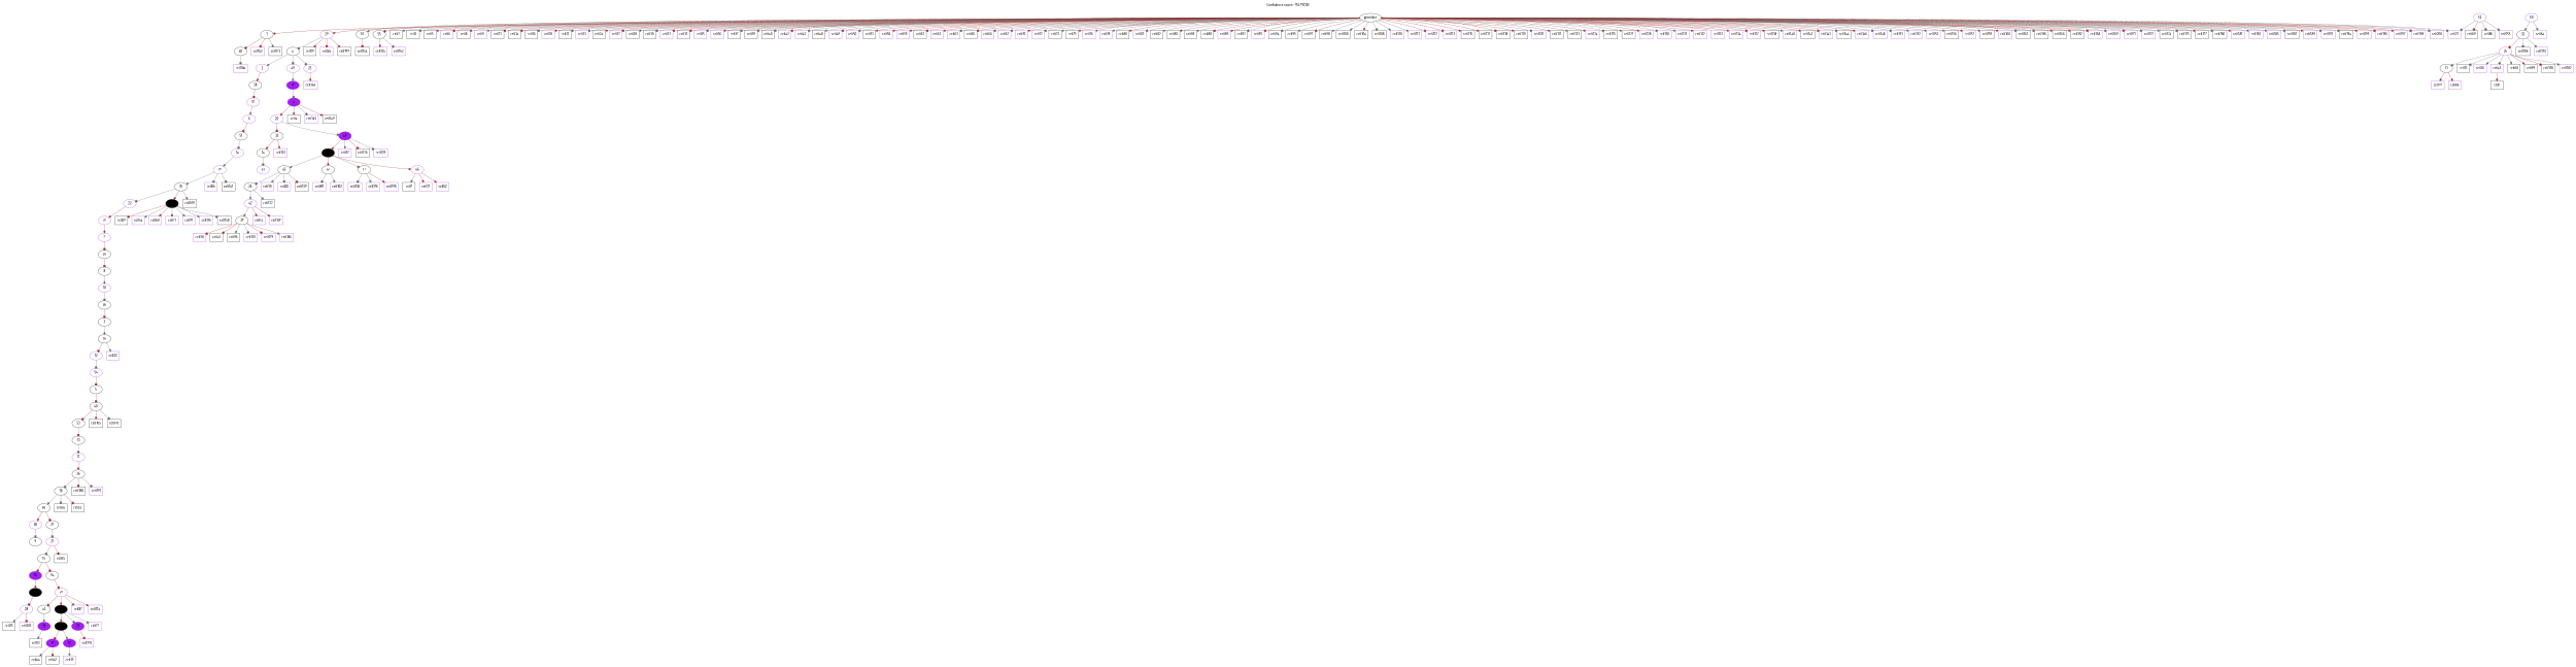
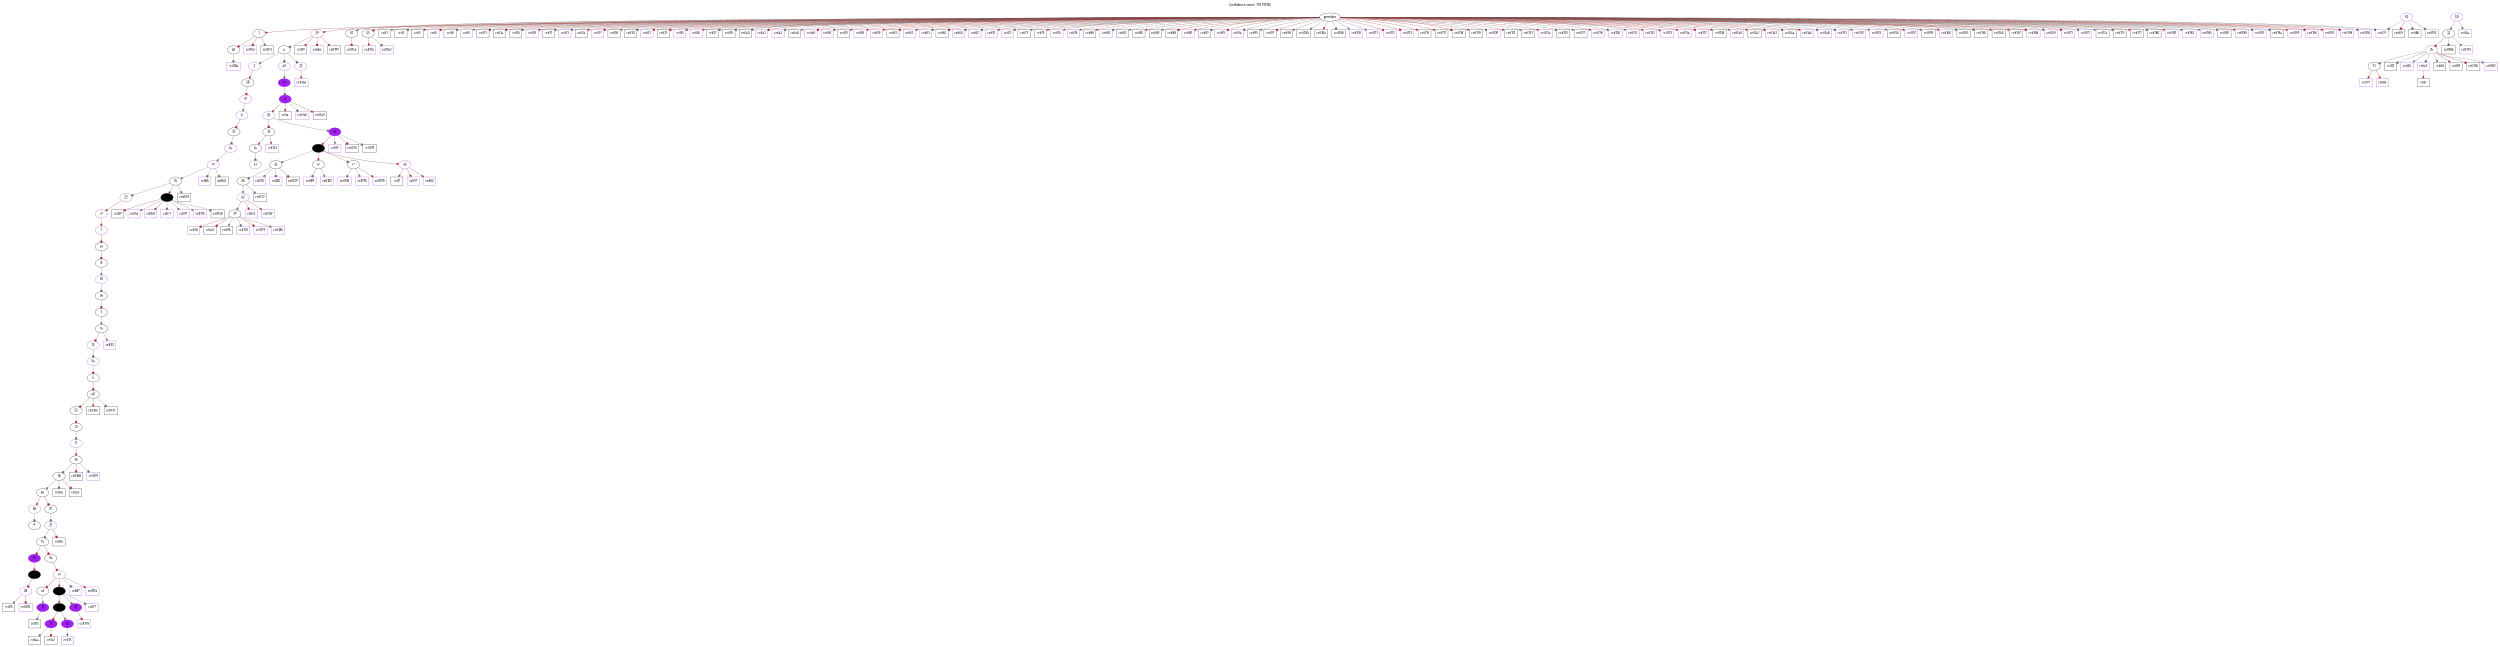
  digraph {
    fontname="Fira Sans"
    label="Confidence score: -716.792135"
    labelloc=t
    node [color=purple fontname="Fira Sans" shape=box]
    edge [arrowhead=box color=gray40 fontname="Fira Sans"]
    n1 [color=black label=1 shape=""]
    n2 [color=black label=48 shape=""]
    cell147
    cell173 [color=black]
    cell184
    n6 [label=58 shape=""]
    n7 [color=black label=9 shape=""]
    n8 [color=black label=34 style=filled shape=""]
    n9 [label=28 shape=""]
    cell25 [color=black]
    cell103
    n12 [label=56 style=filled shape=""]
    n13 [color=black label=43 shape=""]
    n14 [label=35 style=filled shape=""]
    cell13 [color=black]
    n16 [color=black label=18 style=filled shape=""]
    n17 [label=11 style=filled shape=""]
    n18 [label=12 style=filled shape=""]
    cell44 [color=black]
    cell47 [color=black]
    cell15
    n22 [color=black label=51 style=filled shape=""]
    n23 [label=21 style=filled shape=""]
    cell77
    cell178
    n26 [label=59 shape=""]
    cell87
    cell114
    n29 [color=black label=94 shape=""]
    n30 [color=black label=15 shape=""]
    n31 [label=21 shape=""]
    cell55 [color=black]
    n33 [color=black label=27 shape=""]
    n34 [color=black label=60 shape=""]
    n35 [color=black label=18 shape=""]
    cell34 [color=black]
    cell53 [color=black]
    n38 [color=black label=36 shape=""]
    cell188 [color=black]
    cell191
    n41 [label=11 shape=""]
    n42 [color=black label=13 shape=""]
    n43 [color=black label=53 shape=""]
    n44 [color=black label=40 shape=""]
    cell105 [color=black]
    cell170 [color=black]
    n47 [color=black label=5 shape=""]
    n48 [label=54 shape=""]
    n49 [label=12 shape=""]
    n50 [color=black label=16 shape=""]
    cell33
    n52 [color=black label=3 shape=""]
    n53 [color=black label=56 shape=""]
    n54 [label=30 shape=""]
    n55 [color=black label=8 shape=""]
    n56 [color=black label=24 shape=""]
    n57 [label=7 shape=""]
    n58 [label=37 shape=""]
    n59 [label=22 shape=""]
    n60 [color=black label=35 shape=""]
    n61 [color=black label=38 style=filled shape=""]
    cell109 [color=black]
    cell29 [color=black]
    cell54
    cell60
    cell71
    cell91
    cell116
    cell158 [color=black]
    n70 [label=19 shape=""]
    cell56
    cell141 [color=black]
    n73 [label=34 shape=""]
    n74 [color=black label=51 shape=""]
    n75 [label=6 shape=""]
    n76 [label=57 shape=""]
    n77 [color=black label=38 shape=""]
    n78 [label=2 shape=""]
    n79 [label=25 shape=""]
    n80 [color=black label=31 shape=""]
    cell12 [color=black]
    cell26
    cell45
    cell68 [color=black]
    cell99 [color=black]
    cell150 [color=black]
    cell182
    cell79
    cell84
    cell1 [color=black]
    n91 [color=black label=32 shape=""]
    cell106 [color=black]
    cell193
    n94 [label=50 shape=""]
    cell64
    n96 [label=41 shape=""]
    n97 [color=black label=14 shape=""]
    n98 [color=black label=33 shape=""]
    cell161
    n100 [label=42 shape=""]
    n101 [color=black label=39 shape=""]
    cell74
    cell107
    cell38
    cell41 [color=black]
    cell96 [color=black]
    cell101
    cell179
    cell186
    n110 [color=black label=26 shape=""]
    cell122 [color=black]
    n112 [color=black label=45 shape=""]
    cell10
    cell20
    cell139 [color=black]
    n116 [color=black label=20 style=filled shape=""]
    n117 [color=black label=47 shape=""]
    n118 [color=black label=17 shape=""]
    n119 [label=46 shape=""]
    cell89
    cell102
    cell136
    cell176
    cell190
    cell7 [color=black]
    cell17
    cell52
    n128 [label=49 style=filled shape=""]
    cell57
    cell126 [color=black]
-   cell129
+   cell129 [color=black]
    n132 [label=20 shape=""]
    n133 [label=4 style=filled shape=""]
    cell4 [color=black]
    cell145
    cell149 [color=black]
    n137 [label=29 style=filled shape=""]
    n138 [label=49 shape=""]
    n139 [color=black label=4 shape=""]
    n140 [label=23 shape=""]
    cell164
    n142 [label=29 shape=""]
    cell19 [color=black]
    cell46
    cell199 [color=black]
    n146 [color=black label=germline shape=""]
    n147 [color=black label=10 shape=""]
    n148 [color=black label=55 shape=""]
    cell2 [color=black]
    cell3 [color=black]
    cell5 [color=black]
    cell6
    cell8 [color=black]
    cell9
    cell11 [color=black]
    cell14 [color=black]
    cell16 [color=black]
    cell18
    cell21 [color=black]
    cell23
    cell24 [color=black]
    cell27
    cell28 [color=black]
    cell30 [color=black]
    cell31
    cell32 [color=black]
    cell35
    cell36
    cell37 [color=black]
    cell39 [color=black]
    cell40 [color=black]
    cell42
    cell43
    cell48 [color=black]
    cell49
    cell50
    cell51 [color=black]
    cell58
    cell59
    cell61 [color=black]
    cell62
    cell63
    cell65 [color=black]
    cell66
    cell67
    cell70
    cell72
    cell73 [color=black]
    cell75 [color=black]
    cell76
    cell78
    cell80 [color=black]
    cell81
    cell82 [color=black]
    cell83 [color=black]
    cell85 [color=black]
    cell88 [color=black]
    cell90
    cell92 [color=black]
    cell93
-   cell94 [color=black]
+   cell94
    cell95 [color=black]
    cell97 [color=black]
    cell98 [color=black]
    cell100 [color=black]
    cell104 [color=black]
    cell108 [color=black]
    cell110
    cell111
    cell112
    cell113
    cell115 [color=black]
    cell117 [color=black]
    cell118 [color=black]
    cell119 [color=black]
    cell120
    cell121 [color=black]
    cell123 [color=black]
    cell124
    cell125 [color=black]
    cell127 [color=black]
    cell128
    cell130
    cell131
    cell132
    cell133
    cell134
    cell137
    cell138 [color=black]
    cell140
    cell142 [color=black]
    cell143
    cell144 [color=black]
    cell146
    cell148
    cell151
    cell152
    cell153
    cell156 [color=black]
    cell157
    cell159 [color=black]
    cell160
    cell163 [color=black]
    cell165 [color=black]
    cell166 [color=black]
    cell167 [color=black]
    cell168
    cell169
    cell171
    cell172
    cell174 [color=black]
    cell175 [color=black]
    cell177 [color=black]
    n254 [color=black label=cell780]
    cell181
    cell183
    cell185
    cell187 [color=black]
    cell189
    cell192
    cell194 [color=black]
    cell195
    cell196
    cell197
    cell198
    cell200
    cell22
    cell154 [color=black]
    n269 [label=52 shape=""]
    cell69 [color=black]
    cell86 [color=black]
    cell155
    cell135
    cell162
    n1 -> n2 [color=brown]
    n1 -> cell147 [color=brown]
    n1 -> cell173 [arrowhead=diamond]
    n2 -> cell184
    n6 -> n7
    n8 -> n9 [color=brown]
    n9 -> cell25 [arrowhead=diamond]
    n9 -> cell103 [color=brown]
    n12 -> n8 [arrowhead=diamond color=brown]
    n13 -> n14 [arrowhead=diamond]
    n14 -> cell13 [arrowhead=diamond]
    n16 -> n17 [color=brown]
    n16 -> n18 [arrowhead=diamond]
    n17 -> cell44 [arrowhead=diamond]
    n17 -> cell47 [color=brown]
    n18 -> cell15 [arrowhead=diamond]
    n22 -> n16 [arrowhead=diamond color=brown]
    n22 -> n23
    n22 -> cell77
    n23 -> cell178 [color=brown]
    n26 -> n13 [color=brown]
    n26 -> n22 [arrowhead=diamond color=brown]
    n26 -> cell87
    n26 -> cell114 [arrowhead=diamond color=brown]
    n29 -> n26 [color=brown]
    n30 -> n12 [color=brown]
    n30 -> n29 [color=brown]
    n31 -> n30
    n31 -> cell55 [color=brown]
    n33 -> n31
    n34 -> n6 [arrowhead=diamond color=brown]
    n34 -> n33 [color=brown]
    n35 -> n34 [arrowhead=diamond]
    n35 -> cell34
    n35 -> cell53 [color=brown]
    n38 -> n35
    n38 -> cell188 [color=brown]
    n38 -> cell191
    n41 -> n38 [arrowhead=diamond color=brown]
    n42 -> n41
    n43 -> n42 [color=brown]
    n44 -> n43 [color=brown]
    n44 -> cell105 [arrowhead=diamond color=brown]
    n44 -> cell170
    n47 -> n44 [color=brown]
    n48 -> n47 [color=brown]
    n49 -> n48
    n50 -> n49 [color=brown]
    n50 -> cell33 [arrowhead=diamond]
    n52 -> n50 [arrowhead=diamond]
    n53 -> n52 [color=brown]
    n54 -> n53
    n55 -> n54 [arrowhead=diamond]
    n56 -> n55 [color=brown]
    n57 -> n56 [color=brown]
    n58 -> n57 [arrowhead=diamond color=brown]
    n59 -> n58 [arrowhead=diamond color=brown]
    n60 -> n59
    n60 -> n61 [arrowhead=diamond color=brown]
    n60 -> cell109 [arrowhead=diamond]
    n61 -> cell29 [color=brown]
    n61 -> cell54 [arrowhead=diamond]
    n61 -> cell60 [arrowhead=diamond color=brown]
    n61 -> cell71
    n61 -> cell91 [arrowhead=diamond]
    n61 -> cell116 [arrowhead=diamond]
    n61 -> cell158
    n70 -> n60 [arrowhead=diamond]
    n70 -> cell56
    n70 -> cell141
    n73 -> n70 [arrowhead=diamond]
    n74 -> n73
    n75 -> n74 [color=brown]
    n76 -> n75 [arrowhead=diamond]
    n77 -> n76 [color=brown]
    n78 -> n77 [arrowhead=diamond color=brown]
    n79 -> n80
    n79 -> cell12
    n79 -> cell26 [arrowhead=diamond]
    n79 -> cell45
    n79 -> cell68 [arrowhead=diamond]
    n79 -> cell99 [arrowhead=diamond color=brown]
    n79 -> cell150 [color=brown]
    n79 -> cell182 [arrowhead=diamond]
    n80 -> cell79 [arrowhead=diamond color=brown]
    n80 -> cell84 [arrowhead=diamond color=brown]
    cell45 -> cell1 [arrowhead=diamond color=brown]
    n91 -> n79 [color=brown]
    n91 -> cell106
    n91 -> cell193 [arrowhead=diamond]
    n94 -> n91 [arrowhead=diamond]
    n94 -> cell64 [arrowhead=diamond]
    n97 -> n96
    n98 -> n97 [arrowhead=diamond color=brown]
    n98 -> cell161 [arrowhead=diamond color=brown]
    n100 -> n101 [arrowhead=diamond]
    n100 -> cell74 [arrowhead=diamond color=brown]
    n100 -> cell107 [arrowhead=diamond color=brown]
    n101 -> cell38 [color=brown]
    n101 -> cell41 [color=brown]
    n101 -> cell96 [arrowhead=diamond]
    n101 -> cell101
    n101 -> cell179 [color=brown]
    n101 -> cell186 [arrowhead=diamond]
    n110 -> n100 [arrowhead=diamond]
    n110 -> cell122 [arrowhead=diamond]
    n112 -> n110
    n112 -> cell10 [arrowhead=diamond]
    n112 -> cell20
    n112 -> cell139 [color=brown]
    n116 -> n112 [arrowhead=diamond]
    n116 -> n117 [arrowhead=diamond color=brown]
    n116 -> n118
    n116 -> n119 [arrowhead=diamond color=brown]
    n117 -> cell89
    n117 -> cell102 [arrowhead=diamond]
    n118 -> cell136
    n118 -> cell176 [arrowhead=diamond]
    n118 -> cell190 [arrowhead=diamond color=brown]
    n119 -> cell7 [arrowhead=diamond]
    n119 -> cell17 [arrowhead=diamond color=brown]
    n119 -> cell52 [arrowhead=diamond color=brown]
    n128 -> n116 [arrowhead=diamond color=brown]
    n128 -> cell57 [arrowhead=diamond]
    n128 -> cell126 [color=brown]
    n128 -> cell129
    n132 -> n98 [color=brown]
    n132 -> n128
    n133 -> n132 [arrowhead=diamond color=brown]
    n133 -> cell4 [arrowhead=diamond color=brown]
    n133 -> cell145
    n133 -> cell149 [arrowhead=diamond color=brown]
    n137 -> n133
    n138 -> n137 [arrowhead=diamond]
    n139 -> n78 [arrowhead=diamond]
    n139 -> n138
    n139 -> n140
    n140 -> cell164 [arrowhead=diamond color=brown]
    n142 -> n139
    n142 -> cell19 [arrowhead=diamond color=brown]
    n142 -> cell46 [color=brown]
    n142 -> cell199 [arrowhead=diamond color=brown]
    n146 -> n1 [arrowhead=diamond color=brown]
    n146 -> n142 [arrowhead=diamond color=brown]
    n146 -> n147 [arrowhead=diamond]
    n146 -> n148 [color=brown]
    n146 -> cell2 [arrowhead=diamond]
    n146 -> cell3
    n146 -> cell5 [arrowhead=diamond color=brown]
    n146 -> cell6 [color=brown]
    n146 -> cell8
    n146 -> cell9 [arrowhead=diamond]
    n146 -> cell11 [color=brown]
    n146 -> cell14 [color=brown]
    n146 -> cell16
    n146 -> cell18 [arrowhead=diamond color=brown]
    n146 -> cell21
    n146 -> cell23
    n146 -> cell24 [arrowhead=diamond color=brown]
    n146 -> cell27 [color=brown]
    n146 -> cell28 [arrowhead=diamond]
    n146 -> cell30
    n146 -> cell31 [color=brown]
    n146 -> cell32 [color=brown]
    n146 -> cell35
    n146 -> cell36 [arrowhead=diamond color=brown]
    n146 -> cell37
    n146 -> cell39
    n146 -> cell40
    n146 -> cell42 [color=brown]
    n146 -> cell43
    n146 -> cell48 [arrowhead=diamond]
    n146 -> cell49 [color=brown]
    n146 -> cell50
    n146 -> cell51 [arrowhead=diamond color=brown]
    n146 -> cell58 [arrowhead=diamond color=brown]
    n146 -> cell59 [arrowhead=diamond color=brown]
    n146 -> cell61 [color=brown]
    n146 -> cell62 [arrowhead=diamond color=brown]
    n146 -> cell63
    n146 -> cell65 [color=brown]
    n146 -> cell66
    n146 -> cell67
    n146 -> cell70 [arrowhead=diamond color=brown]
    n146 -> cell72
    n146 -> cell73 [arrowhead=diamond]
    n146 -> cell75 [arrowhead=diamond color=brown]
    n146 -> cell76 [arrowhead=diamond]
    n146 -> cell78 [arrowhead=diamond]
    n146 -> cell80 [arrowhead=diamond color=brown]
    n146 -> cell81
    n146 -> cell82 [arrowhead=diamond]
    n146 -> cell83 [arrowhead=diamond color=brown]
    n146 -> cell85 [arrowhead=diamond]
    n146 -> cell88 [color=brown]
    n146 -> cell90 [arrowhead=diamond color=brown]
    n146 -> cell92
    n146 -> cell93 [color=brown]
    n146 -> cell94
    n146 -> cell95 [arrowhead=diamond]
    n146 -> cell97 [color=brown]
    n146 -> cell98 [arrowhead=diamond]
    n146 -> cell100 [arrowhead=diamond]
    n146 -> cell104 [arrowhead=diamond color=brown]
    n146 -> cell108
    n146 -> cell110 [arrowhead=diamond]
    n146 -> cell111 [arrowhead=diamond]
    n146 -> cell112 [color=brown]
    n146 -> cell113 [color=brown]
    n146 -> cell115 [arrowhead=diamond color=brown]
    n146 -> cell117 [arrowhead=diamond color=brown]
    n146 -> cell118 [color=brown]
    n146 -> cell119 [arrowhead=diamond color=brown]
    n146 -> cell120
    n146 -> cell121 [arrowhead=diamond color=brown]
    n146 -> cell123 [arrowhead=diamond]
    n146 -> cell124 [arrowhead=diamond color=brown]
    n146 -> cell125
    n146 -> cell127 [arrowhead=diamond]
    n146 -> cell128 [arrowhead=diamond color=brown]
    n146 -> cell130
    n146 -> cell131 [arrowhead=diamond]
    n146 -> cell132 [arrowhead=diamond color=brown]
-   cell133 -> n146 [arrowhead=diamond color=brown]
+   n146 -> cell133 [arrowhead=diamond color=brown]
    n146 -> cell134 [arrowhead=diamond color=brown]
    n146 -> cell137 [color=brown]
    n146 -> cell138 [arrowhead=diamond color=brown]
    n146 -> cell140 [arrowhead=diamond]
    n146 -> cell142 [arrowhead=diamond color=brown]
    n146 -> cell143 [color=brown]
    n146 -> cell144
    n146 -> cell146 [arrowhead=diamond color=brown]
    n146 -> cell148
    n146 -> cell151
    n146 -> cell152 [arrowhead=diamond]
    n146 -> cell153 [arrowhead=diamond]
    n146 -> cell156 [arrowhead=diamond]
    n146 -> cell157 [arrowhead=diamond color=brown]
    n146 -> cell159 [arrowhead=diamond]
    n146 -> cell160 [arrowhead=diamond color=brown]
    n146 -> cell163
    n146 -> cell165
    n146 -> cell166 [arrowhead=diamond color=brown]
    n146 -> cell167 [arrowhead=diamond color=brown]
    n146 -> cell168 [color=brown]
    n146 -> cell169
    n146 -> cell171 [color=brown]
    n146 -> cell172
    n146 -> cell174 [arrowhead=diamond]
    n146 -> cell175
    n146 -> cell177 [arrowhead=diamond color=brown]
    n146 -> n254
    n146 -> cell181 [arrowhead=diamond color=brown]
    n146 -> cell183 [arrowhead=diamond]
    n146 -> cell185 [arrowhead=diamond]
    n146 -> cell187
    n146 -> cell189 [arrowhead=diamond color=brown]
    n146 -> cell192
    n146 -> cell194
    n146 -> cell195 [arrowhead=diamond color=brown]
    n146 -> cell196 [color=brown]
    n146 -> cell197 [arrowhead=diamond color=brown]
    n146 -> cell198 [color=brown]
    n146 -> cell200
    n146 -> cell22
    n147 -> cell154 [color=brown]
    n148 -> cell135 [arrowhead=diamond color=brown]
    n148 -> cell162
    n269 -> cell22
    n269 -> cell69 [color=brown]
    n269 -> cell86
    n269 -> cell155
  }
